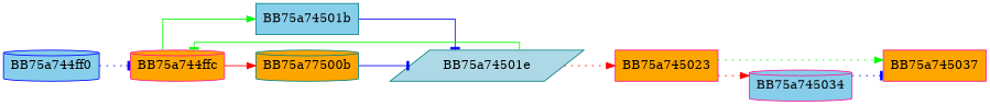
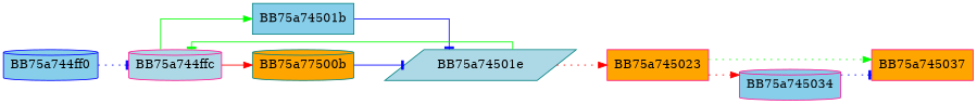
  digraph {
    rankdir=LR
    splines=ortho
    node [color=deeppink fillcolor=skyblue shape=cylinder style=filled]
    edge [arrowhead=tee color=blue style=dotted]
    BB75a744ff0 [color=blue]
-   BB75a744ffc [fillcolor=orange]
+   BB75a744ffc [fillcolor=lightblue]
    BB75a74501b [color=teal shape=box]
    n4 [color=teal fillcolor=orange label=BB75a77500b]
    BB75a74501e [color=teal fillcolor=lightblue shape=parallelogram]
    BB75a745023 [fillcolor=orange shape=box]
    BB75a745037 [fillcolor=orange shape=box]
    BB75a745034
    BB75a744ff0 -> BB75a744ffc
    BB75a744ffc -> BB75a74501b [arrowhead=normal color=green style=solid]
    BB75a744ffc -> n4 [arrowhead=normal color=red style=solid]
    BB75a74501b -> BB75a74501e [style=solid]
    n4 -> BB75a74501e [style=solid]
    BB75a74501e -> BB75a744ffc [color=green style=solid]
    BB75a74501e -> BB75a745023 [arrowhead=normal color=red]
    BB75a745023 -> BB75a745037 [arrowhead=normal color=green]
    BB75a745023 -> BB75a745034 [arrowhead=normal color=red]
    BB75a745034 -> BB75a745037
  }
